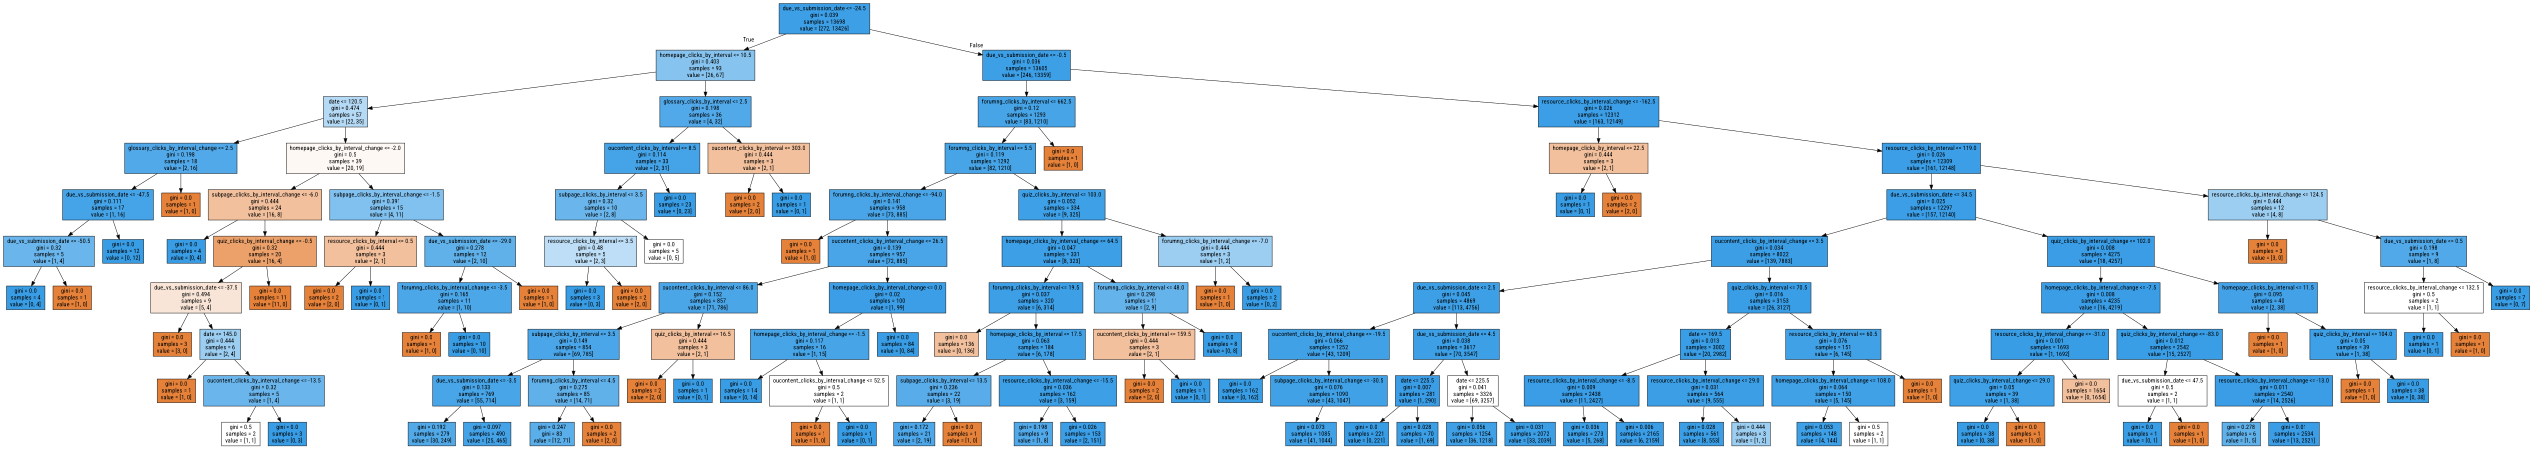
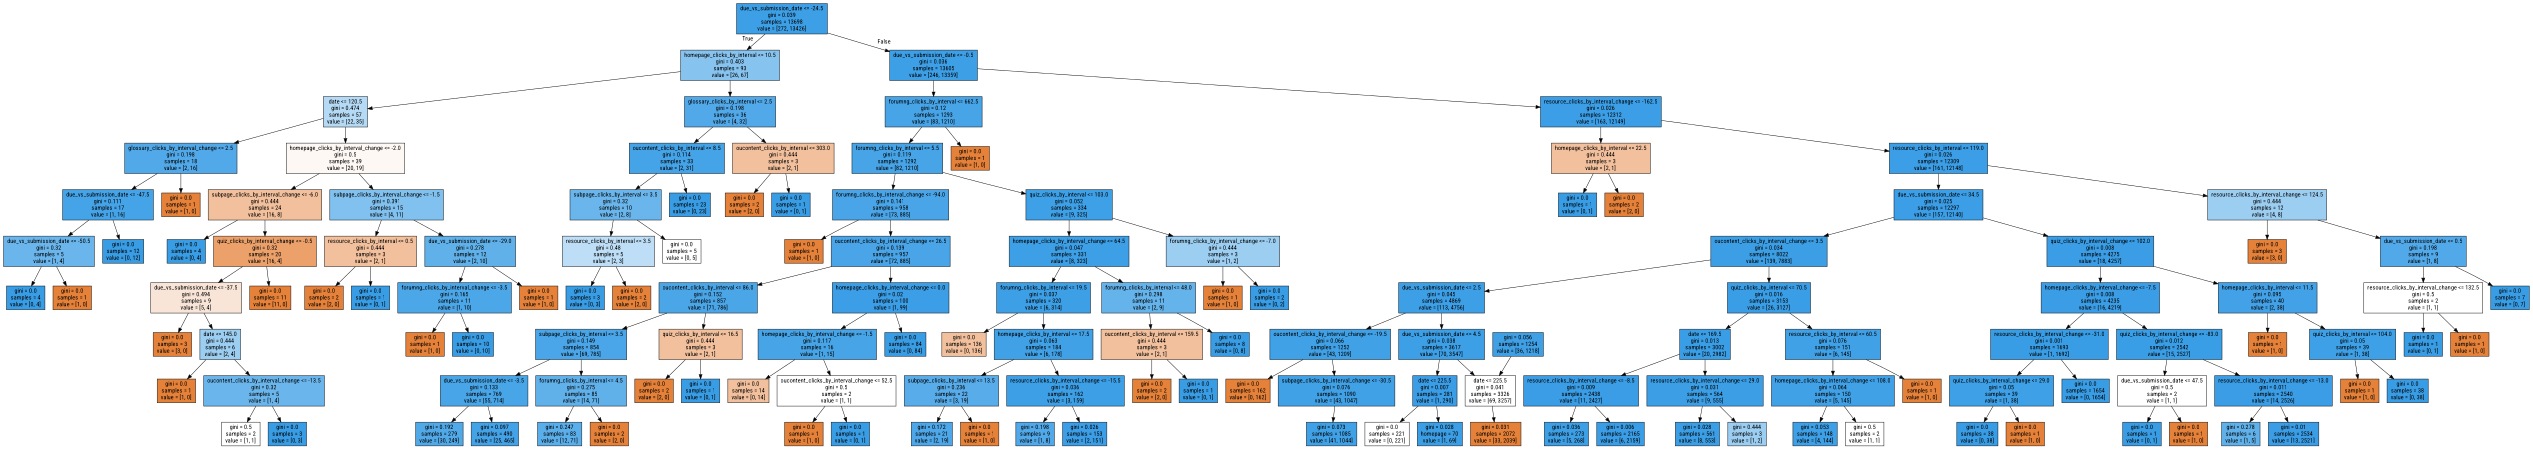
  digraph {
    fontname="Roboto Condensed"
    node [color=black fillcolor="#e58139ff" fontname="Roboto Condensed" shape=box style=filled]
    edge [fontname="Roboto Condensed"]
    n1 [fillcolor="#399de5fa" label="due_vs_submission_date <= -24.5\ngini = 0.039\nsamples = 13698\nvalue = [272, 13426]"]
    n2 [fillcolor="#399de59c" label="homepage_clicks_by_interval <= 10.5\ngini = 0.403\nsamples = 93\nvalue = [26, 67]"]
    n3 [fillcolor="#399de5fa" label="due_vs_submission_date <= -0.5\ngini = 0.036\nsamples = 13605\nvalue = [246, 13359]"]
    n4 [fillcolor="#399de55f" label="date <= 120.5\ngini = 0.474\nsamples = 57\nvalue = [22, 35]"]
    n5 [fillcolor="#399de5df" label="glossary_clicks_by_interval <= 2.5\ngini = 0.198\nsamples = 36\nvalue = [4, 32]"]
    n6 [fillcolor="#399de5ee" label="forumng_clicks_by_interval <= 662.5\ngini = 0.12\nsamples = 1293\nvalue = [83, 1210]"]
    n7 [fillcolor="#399de5fc" label="resource_clicks_by_interval_change <= -162.5\ngini = 0.026\nsamples = 12312\nvalue = [163, 12149]"]
    n8 [fillcolor="#399de5df" label="glossary_clicks_by_interval_change <= 2.5\ngini = 0.198\nsamples = 18\nvalue = [2, 16]"]
    n9 [fillcolor="#e581390d" label="homepage_clicks_by_interval_change <= -2.0\ngini = 0.5\nsamples = 39\nvalue = [20, 19]"]
    n10 [fillcolor="#399de5ef" label="oucontent_clicks_by_interval <= 8.5\ngini = 0.114\nsamples = 33\nvalue = [2, 31]"]
    n11 [fillcolor="#e581397f" label="oucontent_clicks_by_interval <= 303.0\ngini = 0.444\nsamples = 3\nvalue = [2, 1]"]
    n12 [fillcolor="#399de5ef" label="due_vs_submission_date <= -47.5\ngini = 0.111\nsamples = 17\nvalue = [1, 16]"]
    n13 [label="gini = 0.0\nsamples = 1\nvalue = [1, 0]"]
    n14 [fillcolor="#e581397f" label="subpage_clicks_by_interval_change <= -6.0\ngini = 0.444\nsamples = 24\nvalue = [16, 8]"]
    n15 [fillcolor="#399de5a2" label="subpage_clicks_by_interval_change <= -1.5\ngini = 0.391\nsamples = 15\nvalue = [4, 11]"]
    n16 [fillcolor="#399de5bf" label="due_vs_submission_date <= -50.5\ngini = 0.32\nsamples = 5\nvalue = [1, 4]"]
    n17 [fillcolor="#399de5ff" label="gini = 0.0\nsamples = 12\nvalue = [0, 12]"]
    n18 [fillcolor="#399de5ff" label="gini = 0.0\nsamples = 4\nvalue = [0, 4]"]
    n19 [label="gini = 0.0\nsamples = 1\nvalue = [1, 0]"]
    n20 [fillcolor="#399de5ff" label="gini = 0.0\nsamples = 4\nvalue = [0, 4]"]
    n21 [fillcolor="#e58139bf" label="quiz_clicks_by_interval_change <= -0.5\ngini = 0.32\nsamples = 20\nvalue = [16, 4]"]
    n22 [fillcolor="#e581397f" label="resource_clicks_by_interval <= 0.5\ngini = 0.444\nsamples = 3\nvalue = [2, 1]"]
    n23 [fillcolor="#399de5cc" label="due_vs_submission_date <= -29.0\ngini = 0.278\nsamples = 12\nvalue = [2, 10]"]
    n24 [fillcolor="#e5813933" label="due_vs_submission_date <= -37.5\ngini = 0.494\nsamples = 9\nvalue = [5, 4]"]
    n25 [label="gini = 0.0\nsamples = 11\nvalue = [11, 0]"]
    n26 [label="gini = 0.0\nsamples = 3\nvalue = [3, 0]"]
    n27 [fillcolor="#399de57f" label="date <= 145.0\ngini = 0.444\nsamples = 6\nvalue = [2, 4]"]
    n28 [label="gini = 0.0\nsamples = 1\nvalue = [1, 0]"]
    n29 [fillcolor="#399de5bf" label="oucontent_clicks_by_interval_change <= -13.5\ngini = 0.32\nsamples = 5\nvalue = [1, 4]"]
    n30 [fillcolor="#e5813900" label="gini = 0.5\nsamples = 2\nvalue = [1, 1]"]
    n31 [fillcolor="#399de5ff" label="gini = 0.0\nsamples = 3\nvalue = [0, 3]"]
    n32 [label="gini = 0.0\nsamples = 2\nvalue = [2, 0]"]
    n33 [fillcolor="#399de5ff" label="gini = 0.0\nsamples = 1\nvalue = [0, 1]"]
    n34 [fillcolor="#399de5e6" label="forumng_clicks_by_interval_change <= -3.5\ngini = 0.165\nsamples = 11\nvalue = [1, 10]"]
    n35 [label="gini = 0.0\nsamples = 1\nvalue = [1, 0]"]
    n36 [label="gini = 0.0\nsamples = 1\nvalue = [1, 0]"]
    n37 [fillcolor="#399de5ff" label="gini = 0.0\nsamples = 10\nvalue = [0, 10]"]
    n38 [fillcolor="#399de5bf" label="subpage_clicks_by_interval <= 3.5\ngini = 0.32\nsamples = 10\nvalue = [2, 8]"]
    n39 [fillcolor="#399de5ff" label="gini = 0.0\nsamples = 23\nvalue = [0, 23]"]
    n40 [label="gini = 0.0\nsamples = 2\nvalue = [2, 0]"]
    n41 [fillcolor="#399de5ff" label="gini = 0.0\nsamples = 1\nvalue = [0, 1]"]
    n42 [fillcolor="#399de555" label="resource_clicks_by_interval <= 3.5\ngini = 0.48\nsamples = 5\nvalue = [2, 3]"]
    n43 [fillcolor="#e5813900" label="gini = 0.0\nsamples = 5\nvalue = [0, 5]"]
    n44 [fillcolor="#399de5ff" label="gini = 0.0\nsamples = 3\nvalue = [0, 3]"]
    n45 [label="gini = 0.0\nsamples = 2\nvalue = [2, 0]"]
    n46 [fillcolor="#399de5ee" label="forumng_clicks_by_interval <= 5.5\ngini = 0.119\nsamples = 1292\nvalue = [82, 1210]"]
    n47 [label="gini = 0.0\nsamples = 1\nvalue = [1, 0]"]
    n48 [fillcolor="#e581397f" label="homepage_clicks_by_interval <= 22.5\ngini = 0.444\nsamples = 3\nvalue = [2, 1]"]
    n49 [fillcolor="#399de5fc" label="resource_clicks_by_interval <= 119.0\ngini = 0.026\nsamples = 12309\nvalue = [161, 12148]"]
    n50 [fillcolor="#399de5ea" label="forumng_clicks_by_interval_change <= -94.0\ngini = 0.141\nsamples = 958\nvalue = [73, 885]"]
    n51 [fillcolor="#399de5f8" label="quiz_clicks_by_interval <= 103.0\ngini = 0.052\nsamples = 334\nvalue = [9, 325]"]
    n52 [label="gini = 0.0\nsamples = 1\nvalue = [1, 0]"]
    n53 [fillcolor="#399de5ea" label="oucontent_clicks_by_interval_change <= 26.5\ngini = 0.139\nsamples = 957\nvalue = [72, 885]"]
    n54 [fillcolor="#399de5f9" label="homepage_clicks_by_interval_change <= 64.5\ngini = 0.047\nsamples = 331\nvalue = [8, 323]"]
    n55 [fillcolor="#399de57f" label="forumng_clicks_by_interval_change <= -7.0\ngini = 0.444\nsamples = 3\nvalue = [1, 2]"]
    n56 [fillcolor="#399de5e8" label="oucontent_clicks_by_interval <= 86.0\ngini = 0.152\nsamples = 857\nvalue = [71, 786]"]
    n57 [fillcolor="#399de5fc" label="homepage_clicks_by_interval_change <= 0.0\ngini = 0.02\nsamples = 100\nvalue = [1, 99]"]
    n58 [fillcolor="#399de5e9" label="subpage_clicks_by_interval <= 3.5\ngini = 0.149\nsamples = 854\nvalue = [69, 785]"]
    n59 [fillcolor="#e581397f" label="quiz_clicks_by_interval <= 16.5\ngini = 0.444\nsamples = 3\nvalue = [2, 1]"]
    n60 [fillcolor="#399de5ee" label="homepage_clicks_by_interval_change <= -1.5\ngini = 0.117\nsamples = 16\nvalue = [1, 15]"]
    n61 [fillcolor="#399de5ff" label="gini = 0.0\nsamples = 84\nvalue = [0, 84]"]
    n62 [fillcolor="#399de5eb" label="due_vs_submission_date <= -3.5\ngini = 0.133\nsamples = 769\nvalue = [55, 714]"]
    n63 [fillcolor="#399de5cd" label="forumng_clicks_by_interval <= 4.5\ngini = 0.275\nsamples = 85\nvalue = [14, 71]"]
    n64 [label="gini = 0.0\nsamples = 2\nvalue = [2, 0]"]
    n65 [fillcolor="#399de5ff" label="gini = 0.0\nsamples = 1\nvalue = [0, 1]"]
    n66 [fillcolor="#399de5e0" label="gini = 0.192\nsamples = 279\nvalue = [30, 249]"]
    n67 [fillcolor="#399de5f1" label="gini = 0.097\nsamples = 490\nvalue = [25, 465]"]
-   n68 [fillcolor="#399de5d4" label="gini = 0.247\ngini = 83\nvalue = [12, 71]"]
+   n68 [fillcolor="#399de5d4" label="gini = 0.247\nsamples = 83\nvalue = [12, 71]"]
    n69 [label="gini = 0.0\nsamples = 2\nvalue = [2, 0]"]
-   n70 [fillcolor="#399de5ff" label="gini = 0.0\nsamples = 14\nvalue = [0, 14]"]
+   n70 [fillcolor="#e581397f" label="gini = 0.0\nsamples = 14\nvalue = [0, 14]"]
    n71 [fillcolor="#e5813900" label="oucontent_clicks_by_interval_change <= 52.5\ngini = 0.5\nsamples = 2\nvalue = [1, 1]"]
    n72 [label="gini = 0.0\nsamples = 1\nvalue = [1, 0]"]
    n73 [fillcolor="#399de5ff" label="gini = 0.0\nsamples = 1\nvalue = [0, 1]"]
    n74 [fillcolor="#399de5fa" label="forumng_clicks_by_interval <= 19.5\ngini = 0.037\nsamples = 320\nvalue = [6, 314]"]
    n75 [fillcolor="#399de5c6" label="forumng_clicks_by_interval <= 48.0\ngini = 0.298\nsamples = 11\nvalue = [2, 9]"]
    n76 [label="gini = 0.0\nsamples = 1\nvalue = [1, 0]"]
    n77 [fillcolor="#399de5ff" label="gini = 0.0\nsamples = 2\nvalue = [0, 2]"]
    n78 [fillcolor="#e581397f" label="gini = 0.0\nsamples = 136\nvalue = [0, 136]"]
    n79 [fillcolor="#399de5f6" label="homepage_clicks_by_interval <= 17.5\ngini = 0.063\nsamples = 184\nvalue = [6, 178]"]
    n80 [fillcolor="#e581397f" label="oucontent_clicks_by_interval <= 159.5\ngini = 0.444\nsamples = 3\nvalue = [2, 1]"]
    n81 [fillcolor="#399de5ff" label="gini = 0.0\nsamples = 8\nvalue = [0, 8]"]
    n82 [fillcolor="#399de5d7" label="subpage_clicks_by_interval <= 13.5\ngini = 0.236\nsamples = 22\nvalue = [3, 19]"]
    n83 [fillcolor="#399de5fa" label="resource_clicks_by_interval_change <= -15.5\ngini = 0.036\nsamples = 162\nvalue = [3, 159]"]
    n84 [fillcolor="#399de5e4" label="gini = 0.172\nsamples = 21\nvalue = [2, 19]"]
    n85 [label="gini = 0.0\nsamples = 1\nvalue = [1, 0]"]
    n86 [fillcolor="#399de5df" label="gini = 0.198\nsamples = 9\nvalue = [1, 8]"]
    n87 [fillcolor="#399de5fc" label="gini = 0.026\nsamples = 153\nvalue = [2, 151]"]
    n88 [label="gini = 0.0\nsamples = 2\nvalue = [2, 0]"]
    n89 [fillcolor="#399de5ff" label="gini = 0.0\nsamples = 1\nvalue = [0, 1]"]
    n90 [fillcolor="#399de5ff" label="gini = 0.0\nsamples = 1\nvalue = [0, 1]"]
    n91 [label="gini = 0.0\nsamples = 2\nvalue = [2, 0]"]
    n92 [fillcolor="#399de5fc" label="due_vs_submission_date <= 34.5\ngini = 0.025\nsamples = 12297\nvalue = [157, 12140]"]
    n93 [fillcolor="#399de57f" label="resource_clicks_by_interval_change <= 124.5\ngini = 0.444\nsamples = 12\nvalue = [4, 8]"]
    n94 [fillcolor="#399de5fb" label="oucontent_clicks_by_interval_change <= 3.5\ngini = 0.034\nsamples = 8022\nvalue = [139, 7883]"]
    n95 [fillcolor="#399de5fe" label="quiz_clicks_by_interval_change <= 102.0\ngini = 0.008\nsamples = 4275\nvalue = [18, 4257]"]
    n96 [label="gini = 0.0\nsamples = 3\nvalue = [3, 0]"]
    n97 [fillcolor="#399de5df" label="due_vs_submission_date <= 0.5\ngini = 0.198\nsamples = 9\nvalue = [1, 8]"]
    n98 [fillcolor="#399de5f9" label="due_vs_submission_date <= 2.5\ngini = 0.045\nsamples = 4869\nvalue = [113, 4756]"]
    n99 [fillcolor="#399de5fd" label="quiz_clicks_by_interval <= 70.5\ngini = 0.016\nsamples = 3153\nvalue = [26, 3127]"]
    n100 [fillcolor="#399de5fe" label="homepage_clicks_by_interval_change <= -7.5\ngini = 0.008\nsamples = 4235\nvalue = [16, 4219]"]
    n101 [fillcolor="#399de5f2" label="homepage_clicks_by_interval <= 11.5\ngini = 0.095\nsamples = 40\nvalue = [2, 38]"]
    n102 [fillcolor="#399de5f6" label="oucontent_clicks_by_interval_change <= -19.5\ngini = 0.066\nsamples = 1252\nvalue = [43, 1209]"]
    n103 [fillcolor="#399de5fa" label="due_vs_submission_date <= 4.5\ngini = 0.038\nsamples = 3617\nvalue = [70, 3547]"]
    n104 [fillcolor="#399de5fd" label="date <= 169.5\ngini = 0.013\nsamples = 3002\nvalue = [20, 2982]"]
    n105 [fillcolor="#399de5f4" label="resource_clicks_by_interval <= 60.5\ngini = 0.076\nsamples = 151\nvalue = [6, 145]"]
-   n106 [fillcolor="#399de5ff" label="gini = 0.0\nsamples = 162\nvalue = [0, 162]"]
+   n106 [label="gini = 0.0\nsamples = 162\nvalue = [0, 162]"]
    n107 [fillcolor="#399de5f5" label="subpage_clicks_by_interval_change <= -30.5\ngini = 0.076\nsamples = 1090\nvalue = [43, 1047]"]
    n108 [fillcolor="#399de5fe" label="date <= 225.5\ngini = 0.007\nsamples = 281\nvalue = [1, 290]"]
    n109 [fillcolor="#e5813900" label="date <= 225.5\ngini = 0.041\nsamples = 3326\nvalue = [69, 3257]"]
    n110 [fillcolor="#399de5f5" label="gini = 0.073\nsamples = 1085\nvalue = [41, 1044]"]
-   n111 [fillcolor="#399de5ff" label="gini = 0.0\nsamples = 221\nvalue = [0, 221]"]
-   n112 [fillcolor="#399de5fb" label="gini = 0.028\nsamples = 70\nvalue = [1, 69]"]
+   n111 [fillcolor="#e5813900" label="gini = 0.0\nsamples = 221\nvalue = [0, 221]"]
+   n112 [fillcolor="#399de5fb" label="gini = 0.028\nhomepage = 70\nvalue = [1, 69]"]
    n113 [fillcolor="#399de5f7" label="gini = 0.056\nsamples = 1254\nvalue = [36, 1218]"]
-   n114 [fillcolor="#399de5fb" label="gini = 0.031\nsamples = 2072\nvalue = [33, 2039]"]
+   n114 [label="gini = 0.031\nsamples = 2072\nvalue = [33, 2039]"]
    n115 [fillcolor="#399de5fe" label="resource_clicks_by_interval_change <= -8.5\ngini = 0.009\nsamples = 2438\nvalue = [11, 2427]"]
    n116 [fillcolor="#399de5fb" label="resource_clicks_by_interval_change <= 29.0\ngini = 0.031\nsamples = 564\nvalue = [9, 555]"]
    n117 [fillcolor="#399de5f6" label="homepage_clicks_by_interval_change <= 108.0\ngini = 0.064\nsamples = 150\nvalue = [5, 145]"]
    n118 [label="gini = 0.0\nsamples = 1\nvalue = [1, 0]"]
    n119 [fillcolor="#399de5fa" label="gini = 0.036\nsamples = 273\nvalue = [5, 268]"]
    n120 [fillcolor="#399de5fe" label="gini = 0.006\nsamples = 2165\nvalue = [6, 2159]"]
    n121 [fillcolor="#399de5fb" label="gini = 0.028\nsamples = 561\nvalue = [8, 553]"]
    n122 [fillcolor="#399de57f" label="gini = 0.444\nsamples = 3\nvalue = [1, 2]"]
    n123 [fillcolor="#399de5f8" label="gini = 0.053\nsamples = 148\nvalue = [4, 144]"]
    n124 [fillcolor="#e5813900" label="gini = 0.5\nsamples = 2\nvalue = [1, 1]"]
    n125 [fillcolor="#399de5ff" label="resource_clicks_by_interval_change <= -31.0\ngini = 0.001\nsamples = 1693\nvalue = [1, 1692]"]
    n126 [fillcolor="#399de5fd" label="quiz_clicks_by_interval_change <= -83.0\ngini = 0.012\nsamples = 2542\nvalue = [15, 2527]"]
    n127 [label="gini = 0.0\nsamples = 1\nvalue = [1, 0]"]
    n128 [fillcolor="#399de5f8" label="quiz_clicks_by_interval <= 104.0\ngini = 0.05\nsamples = 39\nvalue = [1, 38]"]
    n129 [fillcolor="#399de5f8" label="quiz_clicks_by_interval_change <= 29.0\ngini = 0.05\nsamples = 39\nvalue = [1, 38]"]
-   n130 [fillcolor="#e581397f" label="gini = 0.0\nsamples = 1654\nvalue = [0, 1654]"]
+   n130 [fillcolor="#399de5ff" label="gini = 0.0\nsamples = 1654\nvalue = [0, 1654]"]
    n131 [fillcolor="#e5813900" label="due_vs_submission_date <= 47.5\ngini = 0.5\nsamples = 2\nvalue = [1, 1]"]
    n132 [fillcolor="#399de5fe" label="resource_clicks_by_interval_change <= -13.0\ngini = 0.011\nsamples = 2540\nvalue = [14, 2526]"]
    n133 [fillcolor="#399de5ff" label="gini = 0.0\nsamples = 38\nvalue = [0, 38]"]
    n134 [label="gini = 0.0\nsamples = 1\nvalue = [1, 0]"]
    n135 [fillcolor="#399de5ff" label="gini = 0.0\nsamples = 1\nvalue = [0, 1]"]
    n136 [label="gini = 0.0\nsamples = 1\nvalue = [1, 0]"]
    n137 [fillcolor="#399de5cc" label="gini = 0.278\nsamples = 6\nvalue = [1, 5]"]
    n138 [fillcolor="#399de5fe" label="gini = 0.01\nsamples = 2534\nvalue = [13, 2521]"]
    n139 [label="gini = 0.0\nsamples = 1\nvalue = [1, 0]"]
    n140 [fillcolor="#399de5ff" label="gini = 0.0\nsamples = 38\nvalue = [0, 38]"]
    n141 [fillcolor="#e5813900" label="resource_clicks_by_interval_change <= 132.5\ngini = 0.5\nsamples = 2\nvalue = [1, 1]"]
    n142 [fillcolor="#399de5ff" label="gini = 0.0\nsamples = 7\nvalue = [0, 7]"]
    n143 [fillcolor="#399de5ff" label="gini = 0.0\nsamples = 1\nvalue = [0, 1]"]
    n144 [label="gini = 0.0\nsamples = 1\nvalue = [1, 0]"]
    n1 -> n2 [headlabel=True labelangle=45 labeldistance=2.5]
    n1 -> n3 [headlabel=False labelangle=-45 labeldistance=2.5]
    n2 -> n4
    n2 -> n5
    n3 -> n6
    n3 -> n7
    n4 -> n8
    n4 -> n9
    n5 -> n10
    n5 -> n11
    n6 -> n46
    n6 -> n47
    n7 -> n48
    n7 -> n49
    n8 -> n12
    n8 -> n13
    n9 -> n14
    n9 -> n15
    n10 -> n38
    n10 -> n39
    n11 -> n40
    n11 -> n41
    n12 -> n16
    n12 -> n17
    n14 -> n20
    n14 -> n21
    n15 -> n22
    n15 -> n23
    n16 -> n18
    n16 -> n19
    n21 -> n24
    n21 -> n25
    n22 -> n32
    n22 -> n33
    n23 -> n34
    n23 -> n35
    n24 -> n26
    n24 -> n27
    n27 -> n28
    n27 -> n29
    n29 -> n30
    n29 -> n31
    n34 -> n36
    n34 -> n37
    n38 -> n42
    n38 -> n43
    n42 -> n44
    n42 -> n45
    n46 -> n50
    n46 -> n51
    n48 -> n90
    n48 -> n91
    n49 -> n92
    n49 -> n93
    n50 -> n52
    n50 -> n53
    n51 -> n54
    n51 -> n55
    n53 -> n56
    n53 -> n57
    n54 -> n74
    n54 -> n75
    n55 -> n76
    n55 -> n77
    n56 -> n58
    n56 -> n59
    n57 -> n60
    n57 -> n61
    n58 -> n62
    n58 -> n63
    n59 -> n64
    n59 -> n65
    n60 -> n70
    n60 -> n71
    n62 -> n66
    n62 -> n67
    n63 -> n68
    n63 -> n69
    n71 -> n72
    n71 -> n73
    n74 -> n78
    n74 -> n79
    n75 -> n80
    n75 -> n81
    n79 -> n82
    n79 -> n83
    n80 -> n88
    n80 -> n89
    n82 -> n84
    n82 -> n85
    n83 -> n86
    n83 -> n87
    n92 -> n94
    n92 -> n95
    n93 -> n96
    n93 -> n97
    n94 -> n98
    n94 -> n99
    n95 -> n100
    n95 -> n101
    n97 -> n141
    n97 -> n142
    n98 -> n102
    n98 -> n103
    n99 -> n104
    n99 -> n105
    n100 -> n125
    n100 -> n126
    n101 -> n127
    n101 -> n128
    n102 -> n106
    n102 -> n107
    n103 -> n108
    n103 -> n109
    n104 -> n115
    n104 -> n116
    n105 -> n117
    n105 -> n118
    n107 -> n110
    n108 -> n111
    n108 -> n112
-   n109 -> n113
+   n113 -> n109
    n109 -> n114
    n115 -> n119
    n115 -> n120
    n116 -> n121
    n116 -> n122
    n117 -> n123
    n117 -> n124
    n125 -> n129
    n125 -> n130
    n126 -> n131
    n126 -> n132
    n128 -> n139
    n128 -> n140
    n129 -> n133
    n129 -> n134
    n131 -> n135
    n131 -> n136
    n132 -> n137
    n132 -> n138
    n141 -> n143
    n141 -> n144
  }
